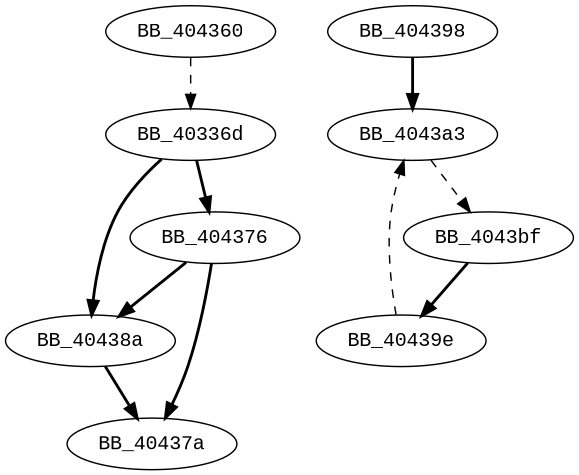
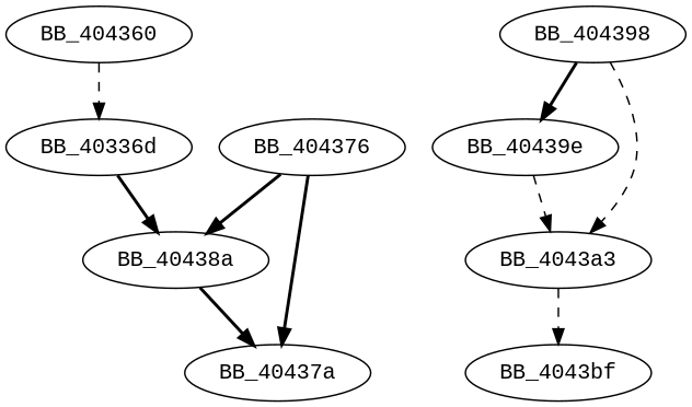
  digraph {
    fontname="Liberation Mono"
    node [fontname="Liberation Mono"]
    edge [fontname="Liberation Mono" style=bold]
    n1 [label=BB_40336d]
    BB_404360
    BB_404376
    BB_40438a
    BB_40437a
    BB_404398
    BB_40439e
    BB_4043a3
    BB_4043bf
-   n1 -> BB_404376
    n1 -> BB_40438a
    BB_404360 -> n1 [style=dashed]
    BB_404376 -> BB_40438a
    BB_404376 -> BB_40437a
    BB_40438a -> BB_40437a
-   BB_4043bf -> BB_40439e
-   BB_404398 -> BB_4043a3
+   BB_404398 -> BB_40439e
+   BB_404398 -> BB_4043a3 [style=dashed]
    BB_40439e -> BB_4043a3 [style=dashed]
    BB_4043a3 -> BB_4043bf [style=dashed]
  }
